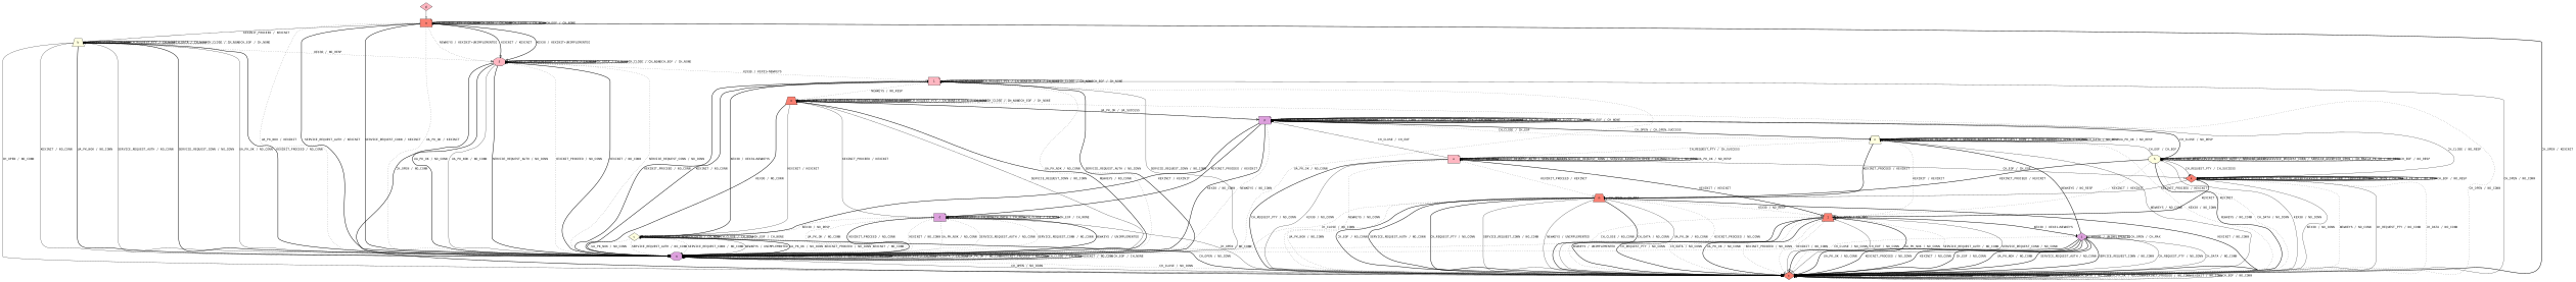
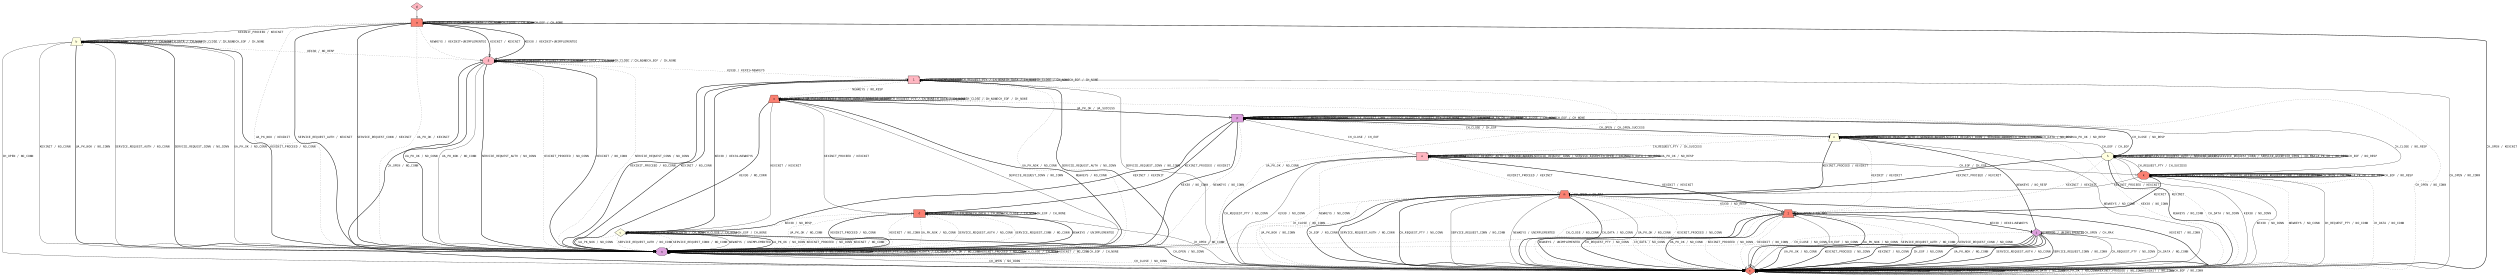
  digraph {
    "Incoming time"=0.06208634376525879
    "Outgoing time"=0.12107419967651367
    Output="{'States': 18, 'Transitions': 222, 'Filename': '../results/ssh/DropBear-DropBear-msat-3.dot'}"
    Reference="{'States': 18, 'Transitions': 222, 'Filename': '../subjects/ssh/DropBear.dot'}"
    Solver=msat
    Updated="{'States': 18, 'Transitions': 222, 'Filename': '../subjects/ssh/DropBear.dot'}"
    "f-measure"=1.0
    fontname="IBM Plex Mono"
    precision=1.0
    recall=1.0
    node [fillcolor=salmon fontname="IBM Plex Mono" shape=note style=filled]
    edge [arrowhead=onormal fontname="IBM Plex Mono" style=bold]
    a
    b [fillcolor=lightyellow shape=trapezium]
    f [fillcolor=lightpink shape=octagon]
    q [fillcolor=plum shape=octagon]
    r [shape=diamond]
    l [fillcolor=lightpink]
    o [shape=trapezium]
    c [fillcolor=lightyellow shape=diamond]
-   d [fillcolor=plum]
+   d
    p [fillcolor=plum]
    e [fillcolor=lightpink]
    j [shape=trapezium]
-   k [shape=diamond]
+   k [shape=octagon]
    m [shape=trapezium]
    i [fillcolor=plum shape=diamond]
    n [fillcolor=lightyellow shape=trapezium]
    h [fillcolor=lightyellow shape=octagon]
    g [fillcolor=lightpink shape=diamond]
    a -> a [label="CH_REQUEST_PTY / CH_NONE" style=dotted]
    a -> a [label="CH_DATA / CH_NONE" style=solid]
    a -> a [label="CH_CLOSE / CH_NONE" style=solid]
    a -> a [arrowhead=tee label="CH_EOF / CH_NONE"]
    a -> b [label="KEXINIT_PROCEED / KEXINIT" style=solid]
    a -> f [label="KEX30 / KEXINIT+UNIMPLEMENTED"]
    a -> f [label="NEWKEYS / KEXINIT+UNIMPLEMENTED" style=dotted]
    a -> f [label="KEXINIT / KEXINIT"]
    a -> q [arrowhead=tee label="UA_PK_NOK / KEXINIT" style=dotted]
    a -> q [arrowhead=tee label="SERVICE_REQUEST_AUTH / KEXINIT"]
    a -> q [label="SERVICE_REQUEST_CONN / KEXINIT"]
    a -> q [label="UA_PK_OK / KEXINIT" style=dotted]
    a -> r [arrowhead=tee label="CH_OPEN / KEXINIT"]
    b -> b [arrowhead=tee label="NEWKEYS / UNIMPLEMENTED" style=solid]
    b -> b [label="CH_REQUEST_PTY / CH_NONE"]
    b -> b [label="CH_DATA / CH_NONE" style=solid]
    b -> b [label="CH_CLOSE / CH_NONE" style=solid]
    b -> b [label="CH_EOF / CH_NONE" style=dotted]
    b -> f [label="KEX30 / NO_RESP" style=dotted]
    b -> q [label="UA_PK_NOK / NO_CONN"]
    b -> q [label="SERVICE_REQUEST_AUTH / NO_CONN" style=solid]
    b -> q [arrowhead=tee label="SERVICE_REQUEST_CONN / NO_CONN"]
    b -> q [label="UA_PK_OK / NO_CONN" style=solid]
    b -> q [arrowhead=tee label="KEXINIT_PROCEED / NO_CONN"]
    b -> q [arrowhead=tee label="KEXINIT / NO_CONN" style=solid]
    b -> r [label="CH_OPEN / NO_CONN" style=solid]
    f -> f [arrowhead=tee label="NEWKEYS / UNIMPLEMENTED"]
    f -> f [label="CH_REQUEST_PTY / CH_NONE" style=solid]
    f -> f [arrowhead=tee label="CH_DATA / CH_NONE"]
    f -> f [label="CH_CLOSE / CH_NONE"]
    f -> f [arrowhead=tee label="CH_EOF / CH_NONE" style=dotted]
    f -> q [arrowhead=tee label="UA_PK_NOK / NO_CONN" style=solid]
    f -> q [arrowhead=tee label="SERVICE_REQUEST_AUTH / NO_CONN"]
    f -> q [label="SERVICE_REQUEST_CONN / NO_CONN" style=dotted]
    f -> q [arrowhead=tee label="UA_PK_OK / NO_CONN"]
    f -> q [label="KEXINIT_PROCEED / NO_CONN" style=dotted]
    f -> q [arrowhead=tee label="KEXINIT / NO_CONN"]
    f -> r [label="CH_OPEN / NO_CONN"]
    f -> l [label="KEX30 / KEX31+NEWKEYS" style=dotted]
    q -> q [label="UA_PK_NOK / NO_CONN" style=dotted]
    q -> q [label="KEX30 / NO_CONN" style=solid]
    q -> q [arrowhead=tee label="SERVICE_REQUEST_AUTH / NO_CONN" style=dotted]
    q -> q [label="SERVICE_REQUEST_CONN / NO_CONN" style=solid]
    q -> q [arrowhead=tee label="NEWKEYS / NO_CONN" style=dotted]
    q -> q [label="CH_REQUEST_PTY / CH_NONE"]
    q -> q [arrowhead=tee label="CH_DATA / CH_NONE" style=solid]
    q -> q [label="UA_PK_OK / NO_CONN" style=solid]
    q -> q [label="KEXINIT_PROCEED / NO_CONN" style=dotted]
    q -> q [label="CH_CLOSE / CH_NONE"]
    q -> q [arrowhead=tee label="KEXINIT / NO_CONN"]
    q -> q [arrowhead=tee label="CH_EOF / CH_NONE" style=dotted]
    q -> r [arrowhead=tee label="CH_OPEN / NO_CONN" style=solid]
    r -> q [arrowhead=tee label="CH_CLOSE / NO_CONN" style=dotted]
    r -> r [arrowhead=tee label="UA_PK_NOK / NO_CONN" style=solid]
    r -> r [label="KEX30 / NO_CONN" style=solid]
    r -> r [label="SERVICE_REQUEST_AUTH / NO_CONN"]
    r -> r [arrowhead=tee label="SERVICE_REQUEST_CONN / NO_CONN" style=solid]
    r -> r [label="NEWKEYS / NO_CONN"]
    r -> r [arrowhead=tee label="CH_REQUEST_PTY / NO_CONN" style=solid]
    r -> r [arrowhead=tee label="CH_OPEN / CH_MAX"]
    r -> r [label="CH_DATA / NO_CONN" style=solid]
    r -> r [arrowhead=tee label="UA_PK_OK / NO_CONN" style=solid]
    r -> r [label="KEXINIT_PROCEED / NO_CONN" style=dotted]
    r -> r [arrowhead=tee label="KEXINIT / NO_CONN" style=dotted]
    r -> r [label="CH_EOF / NO_CONN" style=solid]
    l -> q [arrowhead=tee label="UA_PK_NOK / NO_CONN" style=dotted]
    l -> q [arrowhead=tee label="SERVICE_REQUEST_AUTH / NO_CONN"]
    l -> q [arrowhead=tee label="SERVICE_REQUEST_CONN / NO_CONN" style=solid]
    l -> q [label="UA_PK_OK / NO_CONN" style=dotted]
    l -> q [label="KEXINIT_PROCEED / NO_CONN"]
    l -> q [label="KEXINIT / NO_CONN"]
    l -> r [label="CH_OPEN / NO_CONN" style=solid]
    l -> l [arrowhead=tee label="KEX30 / UNIMPLEMENTED" style=solid]
    l -> l [label="CH_REQUEST_PTY / CH_NONE"]
    l -> l [label="CH_DATA / CH_NONE" style=dotted]
    l -> l [arrowhead=tee label="CH_CLOSE / CH_NONE" style=solid]
    l -> l [arrowhead=tee label="CH_EOF / CH_NONE" style=solid]
    l -> o [label="NEWKEYS / NO_RESP" style=dotted]
    o -> q [arrowhead=tee label="KEX30 / NO_CONN"]
    o -> q [label="SERVICE_REQUEST_CONN / NO_CONN" style=solid]
    o -> q [arrowhead=tee label="NEWKEYS / NO_CONN"]
    o -> r [arrowhead=tee label="CH_OPEN / NO_CONN" style=dotted]
    o -> o [arrowhead=tee label="UA_PK_NOK / UA_FAILURE" style=solid]
    o -> o [arrowhead=tee label="SERVICE_REQUEST_AUTH / SERVICE_ACCEPT" style=dotted]
    o -> o [label="CH_REQUEST_PTY / CH_NONE"]
    o -> o [label="CH_DATA / CH_NONE" style=dotted]
    o -> o [arrowhead=tee label="CH_CLOSE / CH_NONE"]
    o -> o [arrowhead=tee label="CH_EOF / CH_NONE" style=dotted]
    o -> c [label="KEXINIT / KEXINIT" style=solid]
    o -> d [label="KEXINIT_PROCEED / KEXINIT" style=solid]
    o -> p [label="UA_PK_OK / UA_SUCCESS"]
    c -> q [label="UA_PK_NOK / NO_CONN" style=dotted]
    c -> q [arrowhead=tee label="SERVICE_REQUEST_AUTH / NO_CONN" style=dotted]
    c -> q [arrowhead=tee label="SERVICE_REQUEST_CONN / NO_CONN" style=dotted]
    c -> q [label="NEWKEYS / UNIMPLEMENTED" style=solid]
    c -> q [arrowhead=tee label="UA_PK_OK / NO_CONN"]
    c -> q [label="KEXINIT_PROCEED / NO_CONN" style=dotted]
    c -> q [arrowhead=tee label="KEXINIT / NO_CONN" style=dotted]
    c -> r [label="CH_OPEN / NO_CONN"]
    c -> l [arrowhead=tee label="KEX30 / KEX31+NEWKEYS"]
    c -> c [arrowhead=tee label="CH_REQUEST_PTY / CH_NONE" style=solid]
    c -> c [arrowhead=tee label="CH_DATA / CH_NONE" style=dotted]
    c -> c [label="CH_CLOSE / CH_NONE" style=solid]
    c -> c [arrowhead=tee label="CH_EOF / CH_NONE" style=solid]
    d -> q [arrowhead=tee label="UA_PK_NOK / NO_CONN" style=dotted]
    d -> q [arrowhead=tee label="SERVICE_REQUEST_AUTH / NO_CONN" style=dotted]
    d -> q [label="SERVICE_REQUEST_CONN / NO_CONN" style=dotted]
    d -> q [label="NEWKEYS / UNIMPLEMENTED"]
    d -> q [arrowhead=tee label="UA_PK_OK / NO_CONN" style=dotted]
    d -> q [arrowhead=tee label="KEXINIT_PROCEED / NO_CONN"]
    d -> q [arrowhead=tee label="KEXINIT / NO_CONN" style=dotted]
    d -> r [label="CH_OPEN / NO_CONN" style=solid]
    d -> c [label="KEX30 / NO_RESP" style=dotted]
    d -> d [label="CH_REQUEST_PTY / CH_NONE" style=solid]
    d -> d [label="CH_DATA / CH_NONE" style=dotted]
    d -> d [label="CH_CLOSE / CH_NONE" style=solid]
    d -> d [label="CH_EOF / CH_NONE"]
    p -> q [arrowhead=tee label="KEX30 / NO_CONN"]
    p -> q [label="NEWKEYS / NO_CONN" style=dotted]
    p -> c [label="KEXINIT / KEXINIT"]
    p -> d [label="KEXINIT_PROCEED / KEXINIT"]
    p -> p [arrowhead=tee label="UA_PK_NOK / NO_RESP"]
    p -> p [label="SERVICE_REQUEST_AUTH / SERVICE_ACCEPT" style=solid]
    p -> p [arrowhead=tee label="SERVICE_REQUEST_CONN / SERVICE_ACCEPT"]
    p -> p [arrowhead=tee label="CH_REQUEST_PTY / CH_NONE" style=dotted]
    p -> p [label="CH_DATA / CH_NONE" style=solid]
    p -> p [arrowhead=tee label="UA_PK_OK / NO_RESP"]
    p -> p [label="CH_CLOSE / CH_NONE"]
    p -> p [label="CH_EOF / CH_NONE"]
    p -> n [arrowhead=tee label="CH_OPEN / CH_OPEN_SUCCESS"]
    e -> r [label="KEX30 / NO_CONN" style=solid]
    e -> r [label="NEWKEYS / NO_CONN" style=dotted]
    e -> r [arrowhead=tee label="CH_REQUEST_PTY / NO_CONN"]
    e -> p [arrowhead=tee label="CH_CLOSE / CH_EOF" style=solid]
    e -> e [arrowhead=tee label="UA_PK_NOK / NO_RESP"]
    e -> e [label="SERVICE_REQUEST_AUTH / SERVICE_ACCEPT"]
    e -> e [arrowhead=tee label="SERVICE_REQUEST_CONN / SERVICE_ACCEPT" style=solid]
    e -> e [label="CH_OPEN / CH_MAX" style=dotted]
    e -> e [arrowhead=tee label="CH_DATA / NO_RESP" style=solid]
    e -> e [arrowhead=tee label="UA_PK_OK / NO_RESP"]
    e -> j [label="KEXINIT / KEXINIT"]
    e -> k [label="CH_EOF / CH_EOF" style=solid]
    e -> m [label="KEXINIT_PROCEED / KEXINIT" style=dotted]
    j -> q [label="CH_CLOSE / NO_CONN" style=dotted]
    j -> r [label="UA_PK_NOK / NO_CONN"]
    j -> r [label="SERVICE_REQUEST_AUTH / NO_CONN" style=dotted]
    j -> r [label="SERVICE_REQUEST_CONN / NO_CONN" style=solid]
    j -> r [arrowhead=tee label="NEWKEYS / UNIMPLEMENTED"]
    j -> r [arrowhead=tee label="CH_REQUEST_PTY / NO_CONN"]
    j -> r [arrowhead=tee label="CH_DATA / NO_CONN" style=dotted]
    j -> r [label="UA_PK_OK / NO_CONN"]
    j -> r [arrowhead=tee label="KEXINIT_PROCEED / NO_CONN" style=dotted]
    j -> r [label="KEXINIT / NO_CONN" style=dotted]
    j -> r [label="CH_EOF / NO_CONN" style=solid]
    j -> j [label="CH_OPEN / CH_MAX"]
    j -> i [arrowhead=tee label="KEX30 / KEX31+NEWKEYS"]
    k -> r [label="KEX30 / NO_CONN" style=solid]
    k -> r [arrowhead=tee label="NEWKEYS / NO_CONN" style=dotted]
    k -> r [arrowhead=tee label="CH_REQUEST_PTY / NO_CONN" style=solid]
    k -> r [arrowhead=tee label="CH_DATA / NO_CONN" style=dotted]
    k -> p [arrowhead=tee label="CH_CLOSE / NO_RESP" style=solid]
    k -> j [label="KEXINIT / KEXINIT"]
    k -> k [arrowhead=tee label="UA_PK_NOK / NO_RESP" style=solid]
    k -> k [label="SERVICE_REQUEST_AUTH / SERVICE_ACCEPT" style=solid]
    k -> k [arrowhead=tee label="SERVICE_REQUEST_CONN / SERVICE_ACCEPT" style=dotted]
    k -> k [arrowhead=tee label="CH_OPEN / CH_MAX"]
    k -> k [arrowhead=tee label="UA_PK_OK / NO_RESP"]
    k -> k [label="CH_EOF / NO_RESP"]
    k -> m [arrowhead=tee label="KEXINIT_PROCEED / KEXINIT" style=solid]
    m -> q [label="CH_CLOSE / NO_CONN" style=dotted]
    m -> r [label="UA_PK_NOK / NO_CONN" style=dotted]
    m -> r [label="SERVICE_REQUEST_AUTH / NO_CONN"]
    m -> r [label="SERVICE_REQUEST_CONN / NO_CONN" style=solid]
    m -> r [arrowhead=tee label="NEWKEYS / UNIMPLEMENTED" style=solid]
    m -> r [label="CH_REQUEST_PTY / NO_CONN"]
    m -> r [arrowhead=tee label="CH_DATA / NO_CONN"]
    m -> r [arrowhead=tee label="UA_PK_OK / NO_CONN" style=solid]
    m -> r [label="KEXINIT_PROCEED / NO_CONN" style=dotted]
    m -> r [arrowhead=tee label="KEXINIT / NO_CONN"]
    m -> r [arrowhead=tee label="CH_EOF / NO_CONN"]
    m -> j [label="KEX30 / NO_RESP" style=dotted]
    m -> m [label="CH_OPEN / CH_MAX" style=dotted]
    i -> q [label="CH_CLOSE / NO_CONN" style=dotted]
    i -> r [label="UA_PK_NOK / NO_CONN"]
    i -> r [label="SERVICE_REQUEST_AUTH / NO_CONN"]
    i -> r [label="SERVICE_REQUEST_CONN / NO_CONN"]
    i -> r [arrowhead=tee label="CH_REQUEST_PTY / NO_CONN" style=solid]
    i -> r [arrowhead=tee label="CH_DATA / NO_CONN" style=solid]
    i -> r [arrowhead=tee label="UA_PK_OK / NO_CONN"]
    i -> r [arrowhead=tee label="KEXINIT_PROCEED / NO_CONN"]
    i -> r [label="KEXINIT / NO_CONN"]
    i -> r [label="CH_EOF / NO_CONN"]
    i -> i [label="KEX30 / UNIMPLEMENTED" style=dotted]
    i -> i [arrowhead=tee label="CH_OPEN / CH_MAX" style=solid]
    i -> n [label="NEWKEYS / NO_RESP"]
    n -> r [arrowhead=tee label="KEX30 / NO_CONN" style=dotted]
    n -> r [label="NEWKEYS / NO_CONN" style=solid]
    n -> p [arrowhead=tee label="CH_CLOSE / CH_EOF" style=dotted]
    n -> e [label="CH_REQUEST_PTY / CH_SUCCESS" style=dotted]
    n -> j [label="KEXINIT / KEXINIT" style=dotted]
    n -> m [arrowhead=tee label="KEXINIT_PROCEED / KEXINIT"]
    n -> n [arrowhead=tee label="UA_PK_NOK / NO_RESP" style=dotted]
    n -> n [arrowhead=tee label="SERVICE_REQUEST_AUTH / SERVICE_ACCEPT"]
    n -> n [arrowhead=tee label="SERVICE_REQUEST_CONN / SERVICE_ACCEPT" style=solid]
    n -> n [arrowhead=tee label="CH_OPEN / CH_MAX" style=solid]
    n -> n [arrowhead=tee label="CH_DATA / NO_RESP"]
    n -> n [label="UA_PK_OK / NO_RESP" style=solid]
    n -> h [label="CH_EOF / CH_EOF" style=solid]
    h -> r [arrowhead=tee label="KEX30 / NO_CONN" style=solid]
    h -> r [arrowhead=tee label="NEWKEYS / NO_CONN"]
    h -> r [arrowhead=tee label="CH_DATA / NO_CONN" style=dotted]
    h -> p [arrowhead=tee label="CH_CLOSE / NO_RESP"]
    h -> j [label="KEXINIT / KEXINIT" style=dotted]
    h -> k [arrowhead=tee label="CH_REQUEST_PTY / CH_SUCCESS" style=solid]
    h -> m [arrowhead=tee label="KEXINIT_PROCEED / KEXINIT"]
    h -> h [arrowhead=tee label="UA_PK_NOK / NO_RESP"]
    h -> h [arrowhead=tee label="SERVICE_REQUEST_AUTH / SERVICE_ACCEPT" style=solid]
    h -> h [label="SERVICE_REQUEST_CONN / SERVICE_ACCEPT" style=solid]
    h -> h [label="CH_OPEN / CH_MAX" style=dotted]
    h -> h [arrowhead=tee label="UA_PK_OK / NO_RESP" style=dotted]
    h -> h [label="CH_EOF / NO_RESP"]
    g -> a [style=solid]
  }
